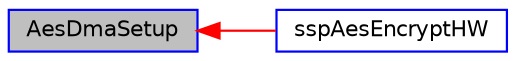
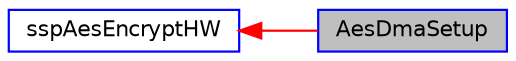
  digraph {
    rankdir=LR
    node [color=blue fontname=Helvetica fontsize=10 shape=record style=filled]
    n1 [fillcolor=grey75 fontcolor=black height=0.2 label=AesDmaSetup width=0.4]
    n2 [fillcolor=white height=0.2 label=sspAesEncryptHW width=0.4]
-   n1 -> n2 [color=red dir=back fontname=Helvetica fontsize=10 labelfontname=Helvetica labelfontsize=10 style=solid]
+   n2 -> n1 [color=red dir=back fontname=Helvetica fontsize=10 labelfontname=Helvetica labelfontsize=10 style=solid]
  }
